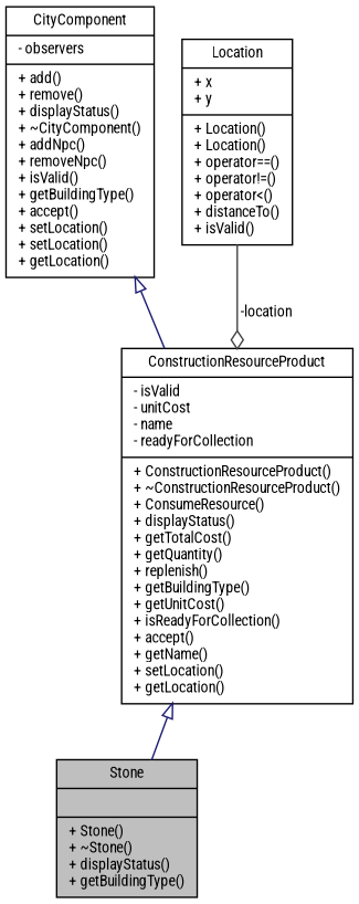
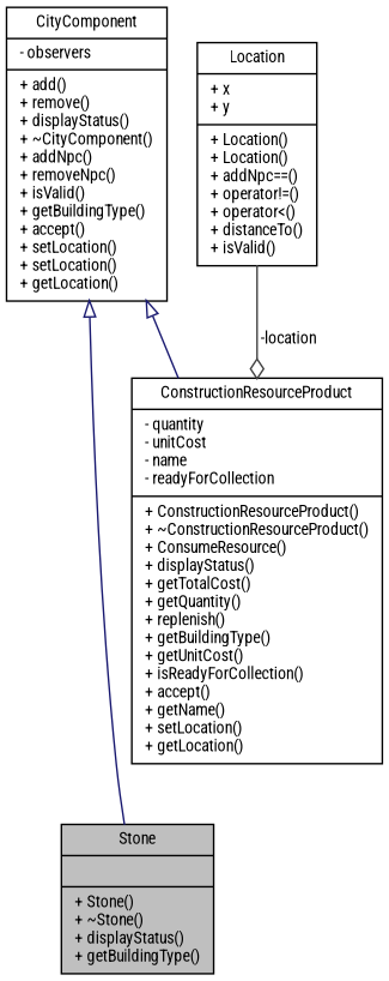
  digraph {
    fontname="Roboto Condensed"
    node [color=black fillcolor=white fontname="Roboto Condensed" fontsize=10 shape=record style=filled]
    edge [arrowtail=onormal color=midnightblue dir=back fontname="Roboto Condensed" fontsize=10 labelfontname=Helvetica labelfontsize=10 style=solid]
    n1 [fillcolor=grey75 fontcolor=black height=0.2 label="{Stone\n||+ Stone()\l+ ~Stone()\l+ displayStatus()\l+ getBuildingType()\l}" width=0.4]
-   n2 [height=0.2 label="{ConstructionResourceProduct\n|- isValid\l- unitCost\l- name\l- readyForCollection\l|+ ConstructionResourceProduct()\l+ ~ConstructionResourceProduct()\l+ ConsumeResource()\l+ displayStatus()\l+ getTotalCost()\l+ getQuantity()\l+ replenish()\l+ getBuildingType()\l+ getUnitCost()\l+ isReadyForCollection()\l+ accept()\l+ getName()\l+ setLocation()\l+ getLocation()\l}" width=0.4]
+   n2 [height=0.2 label="{ConstructionResourceProduct\n|- quantity\l- unitCost\l- name\l- readyForCollection\l|+ ConstructionResourceProduct()\l+ ~ConstructionResourceProduct()\l+ ConsumeResource()\l+ displayStatus()\l+ getTotalCost()\l+ getQuantity()\l+ replenish()\l+ getBuildingType()\l+ getUnitCost()\l+ isReadyForCollection()\l+ accept()\l+ getName()\l+ setLocation()\l+ getLocation()\l}" width=0.4]
    n3 [height=0.2 label="{CityComponent\n|- observers\l|+ add()\l+ remove()\l+ displayStatus()\l+ ~CityComponent()\l+ addNpc()\l+ removeNpc()\l+ isValid()\l+ getBuildingType()\l+ accept()\l+ setLocation()\l+ setLocation()\l+ getLocation()\l}" width=0.4]
-   n4 [height=0.2 label="{Location\n|+ x\l+ y\l|+ Location()\l+ Location()\l+ operator==()\l+ operator!=()\l+ operator\<()\l+ distanceTo()\l+ isValid()\l}" width=0.4]
-   n2 -> n1
+   n4 [height=0.2 label="{Location\n|+ x\l+ y\l|+ Location()\l+ Location()\l+ addNpc==()\l+ operator!=()\l+ operator\<()\l+ distanceTo()\l+ isValid()\l}" width=0.4]
+   n3 -> n1
    n3 -> n2
    n4 -> n2 [arrowhead=odiamond color=grey25 label=" -location" arrowtail="" dir=""]
  }
